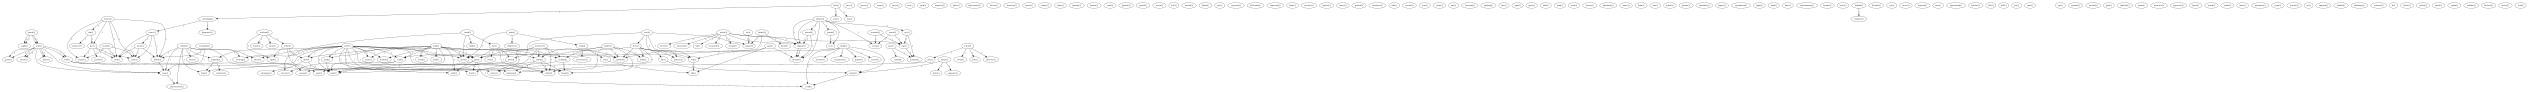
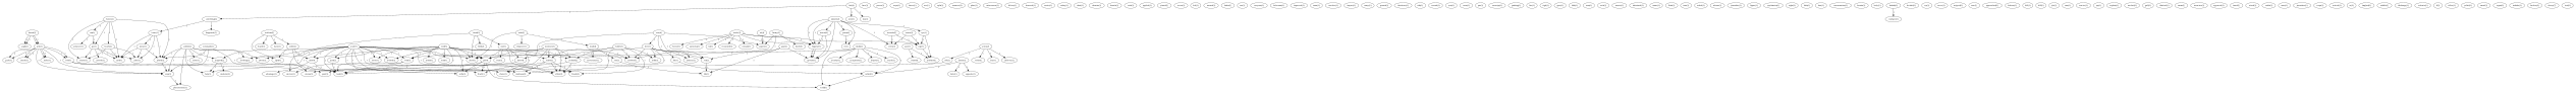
  digraph {
    fontname="Liberation Serif"
    node [fontname="Liberation Serif"]
    edge [fontname="Liberation Serif"]
    n1 [label="home(2)"]
    n2 [label="car(2)"]
    n3 [label="go(1)"]
    n4 [label="return(1)"]
    n5 [label="surf(1)"]
    n6 [label="calm(1)"]
    n7 [label="talked(1)"]
    n8 [label="advance(1)"]
    n9 [label="carried(1)"]
    n10 [label="stop(1)"]
    n11 [label="phenomenon(1)"]
    n12 [label="face(3)"]
    n13 [label="felt(4)"]
    n14 [label="something(4)"]
    n15 [label="prey(1)"]
    n16 [label="day(1)"]
    n17 [label="happened(1)"]
    n18 [label="come(1)"]
    n19 [label="know(1)"]
    n20 [label="problem(2)"]
    n21 [label="order(2)"]
    n22 [label="plane(1)"]
    n23 [label="board(1)"]
    n24 [label="fight(1)"]
    n25 [label="take(4)"]
    n26 [label="look(3)"]
    n27 [label="advantage(1)"]
    n28 [label="apc(3)"]
    n29 [label="forum(8)"]
    n30 [label="mideast(1)"]
    n31 [label="power(1)"]
    n32 [label="keeps(1)"]
    n33 [label="threw(1)"]
    n34 [label="beach(2)"]
    n35 [label="ass(1)"]
    n36 [label="split(1)"]
    n37 [label="moment(2)"]
    n38 [label="plate(1)"]
    n39 [label="mincemeat(1)"]
    n40 [label="deliver(1)"]
    n41 [label="deserved(1)"]
    n42 [label="army(2)"]
    n43 [label="boy(1)"]
    n44 [label="delivery(1)"]
    n45 [label="works(1)"]
    n46 [label="tell(2)"]
    n47 [label="madness(2)"]
    n48 [label="notice(1)"]
    n49 [label="salary(1)"]
    n50 [label="chair(1)"]
    n51 [label="aviv(4)"]
    n52 [label="time(4)"]
    n53 [label="deer(1)"]
    n54 [label="fantasy(1)"]
    n55 [label="rest(2)"]
    n56 [label="paper(2)"]
    n57 [label="veteran(1)"]
    n58 [label="mother(5)"]
    n59 [label="milk(1)"]
    n60 [label="went(3)"]
    n61 [label="hit(1)"]
    n62 [label="life(1)"]
    n63 [label="practice(1)"]
    n64 [label="called(1)"]
    n65 [label="chemist(1)"]
    n66 [label="branch(1)"]
    n67 [label="work(1)"]
    n68 [label="applied(1)"]
    n69 [label="yisrael(1)"]
    n70 [label="article(3)"]
    n71 [label="recounted(1)"]
    n72 [label="disguise(1)"]
    n73 [label="contain(1)"]
    n74 [label="horror(1)"]
    n75 [label="openness(1)"]
    n76 [label="org(3)"]
    n77 [label="lot(1)"]
    n78 [label="operate(1)"]
    n79 [label="subject(2)"]
    n80 [label="press(4)"]
    n81 [label="re(1)"]
    n82 [label="served(2)"]
    n83 [label="cpr(1)"]
    n84 [label="writes(1)"]
    n85 [label="friday(2)"]
    n86 [label="lunch(1)"]
    n87 [label="serves(1)"]
    n88 [label="left(1)"]
    n89 [label="wanted(1)"]
    n90 [label="father(1)"]
    n91 [label="ran(1)"]
    n92 [label="everyone(1)"]
    n93 [label="holocaust(1)"]
    n94 [label="inspected(1)"]
    n95 [label="team(1)"]
    n96 [label="dared(2)"]
    n97 [label="talk(1)"]
    n98 [label="laugh(1)"]
    n99 [label="grab(1)"]
    n100 [label="feel(3)"]
    n101 [label="smash(1)"]
    n102 [label="make(1)"]
    n103 [label="spurt(1)"]
    n104 [label="revolver(1)"]
    n105 [label="inspect(1)"]
    n106 [label="camp(1)"]
    n107 [label="ground(1)"]
    n108 [label="duvdevan(1)"]
    n109 [label="risk(1)"]
    n110 [label="wound(1)"]
    n111 [label="post(1)"]
    n112 [label="soldier(2)"]
    n113 [label="stone(1)"]
    n114 [label="bleeding(1)"]
    n115 [label="artery(1)"]
    n116 [label="stopped(2)"]
    n117 [label="help(1)"]
    n118 [label="omelette(2)"]
    n119 [label="event(1)"]
    n120 [label="center(2)"]
    n121 [label="pm(1)"]
    n122 [label="conscript(1)"]
    n123 [label="took(2)"]
    n124 [label="distance(1)"]
    n125 [label="head(4)"]
    n126 [label="shot(6)"]
    n127 [label="mercenary(1)"]
    n128 [label="see(2)"]
    n129 [label="gushing(1)"]
    n130 [label="fire(1)"]
    n131 [label="sigh(1)"]
    n132 [label="goes(1)"]
    n133 [label="falls(1)"]
    n134 [label="man(1)"]
    n135 [label="rock(1)"]
    n136 [label="bullet(3)"]
    n137 [label="cocktail(2)"]
    n138 [label="made(2)"]
    n139 [label="blood(4)"]
    n140 [label="effect(2)"]
    n141 [label="chum(1)"]
    n142 [label="maariv(1)"]
    n143 [label="infuriated(1)"]
    n144 [label="name(1)"]
    n145 [label="flesh(1)"]
    n146 [label="tour(1)"]
    n147 [label="asked(1)"]
    n148 [label="release(1)"]
    n149 [label="dudu(2)"]
    n150 [label="depart(1)"]
    n151 [label="round(1)"]
    n152 [label="pal(4)"]
    n153 [label="security(1)"]
    n154 [label="occupation(1)"]
    n155 [label="world(1)"]
    n156 [label="belly(1)"]
    n157 [label="fired(1)"]
    n158 [label="command(2)"]
    n159 [label="friend(3)"]
    n160 [label="one(1)"]
    n161 [label="field(2)"]
    n162 [label="way(1)"]
    n163 [label="journalist(1)"]
    n164 [label="figure(1)"]
    n165 [label="told(5)"]
    n166 [label="mine(1)"]
    n167 [label="spot(2)"]
    n168 [label="wait(1)"]
    n169 [label="looked(1)"]
    n170 [label="mind(1)"]
    n171 [label="psychiatrist(1)"]
    n172 [label="sight(2)"]
    n173 [label="didn(1)"]
    n174 [label="date(1)"]
    n175 [label="molotov(3)"]
    n176 [label="concentration(1)"]
    n177 [label="research(2)"]
    n178 [label="bosnia(1)"]
    n179 [label="body(1)"]
    n180 [label="arab(7)"]
    n181 [label="shahak(2)"]
    n182 [label="crackpot(1)"]
    n183 [label="decided(1)"]
    n184 [label="cry(1)"]
    n185 [label="nerve(1)"]
    n186 [label="enjoyed(1)"]
    n187 [label="saw(1)"]
    n188 [label="approached(1)"]
    n189 [label="hebrew(1)"]
    n190 [label="kill(1)"]
    n191 [label="hill(2)"]
    n192 [label="job(1)"]
    n193 [label="sent(1)"]
+   n194 [label="service(1)"]
    n195 [label="apr(1)"]
    n196 [label="explain(1)"]
    n197 [label="reached(1)"]
    n198 [label="gull(1)"]
    n199 [label="climbed(1)"]
    n200 [label="danny(1)"]
    n201 [label="opposite(1)"]
    n202 [label="feels(1)"]
    n203 [label="zman(1)"]
    n204 [label="interview(1)"]
    n205 [label="appeared(1)"]
    n206 [label="israel(1)"]
    n207 [label="seized(1)"]
    n208 [label="health(1)"]
    n209 [label="guy(2)"]
    n210 [label="stare(1)"]
    n211 [label="jerusalem(1)"]
    n212 [label="corps(1)"]
    n213 [label="noticed(1)"]
    n214 [label="ac(2)"]
    n215 [label="laughed(1)"]
    n216 [label="middle(1)"]
    n217 [label="discharge(1)"]
    n218 [label="rechavia(1)"]
    n219 [label="il(2)"]
    n220 [label="office(1)"]
    n221 [label="tel(4)"]
    n222 [label="yelled(1)"]
    n223 [label="transl(1)"]
    n224 [label="began(2)"]
    n225 [label="intifada(1)"]
    n226 [label="backon(2)"]
    n227 [label="cherry(7)"]
    n228 [label="kind(1)"]
    n1 -> n2 [label=1]
    n1 -> n3 [label=1]
    n1 -> n4 [label=1]
    n1 -> n5 [label=1]
-   n1 -> n6 [label=1]
+   n1 -> n34 [label=1]
    n1 -> n7 [label=1]
    n2 -> n3 [label=1]
    n2 -> n8 [label=1]
    n3 -> n4 [label=1]
    n3 -> n5 [label=1]
    n3 -> n6 [label=1]
    n3 -> n9 [label=1]
    n7 -> n10 [label=1]
    n10 -> n11 [label=1]
    n13 -> n14 [label=1]
    n13 -> n15 [label=1]
    n13 -> n16 [label=1]
    n14 -> n17 [label=1]
    n14 -> n18 [label=1]
    n18 -> n5 [label=1]
    n18 -> n6 [label=1]
    n18 -> n7 [label=1]
    n18 -> n19 [label=1]
    n19 -> n5 [label=1]
    n19 -> n6 [label=1]
    n19 -> n7 [label=1]
    n20 -> n21 [label=1]
    n20 -> n22 [label=1]
    n20 -> n23 [label=1]
    n20 -> n24 [label=1]
    n21 -> n24 [label=1]
    n21 -> n25 [label=1]
    n21 -> n26 [label=1]
    n25 -> n26 [label=3]
    n25 -> n27 [label=1]
    n28 -> n29 [label=1]
    n28 -> n30 [label=1]
    n34 -> n4 [label=1]
    n34 -> n5 [label=1]
    n34 -> n6 [label=1]
    n42 -> n43 [label=1]
    n42 -> n44 [label=1]
    n42 -> n45 [label=1]
    n42 -> n46 [label=1]
    n46 -> n47 [label=1]
    n51 -> n52 [label=2]
    n51 -> n53 [label=1]
    n51 -> n54 [label=1]
    n51 -> n55 [label=1]
    n51 -> n56 [label=1]
    n52 -> n57 [label=1]
    n53 -> n26 [label=1]
    n53 -> n54 [label=1]
    n53 -> n55 [label=1]
    n53 -> n58 [label=1]
    n53 -> n59 [label=1]
    n53 -> n60 [label=1]
    n53 -> n61 [label=1]
    n55 -> n62 [label=1]
    n60 -> n26 [label=1]
    n60 -> n63 [label=1]
    n61 -> n64 [label=1]
    n64 -> n155 [label=1]
    n70 -> n71 [label=1]
    n70 -> n72 [label=1]
    n70 -> n72 [label=1]
    n70 -> n73 [label=1]
    n70 -> n74 [label=1]
    n70 -> n75 [label=1]
    n70 -> n76 [label=1]
    n70 -> n77 [label=1]
    n72 -> n78 [label=1]
    n72 -> n78 [label=1]
    n76 -> n30 [label=1]
    n79 -> n72 [label=1]
    n79 -> n72 [label=1]
    n79 -> n78 [label=1]
    n79 -> n80 [label=2]
    n79 -> n81 [label=1]
    n79 -> n82 [label=1]
    n79 -> n83 [label=1]
    n79 -> n84 [label=1]
    n80 -> n81 [label=1]
    n82 -> n72 [label=1]
    n82 -> n78 [label=1]
    n83 -> n30 [label=1]
    n83 -> n76 [label=2]
    n85 -> n56 [label=1]
    n85 -> n58 [label=1]
    n85 -> n86 [label=1]
    n96 -> n97 [label=1]
    n96 -> n97 [label=1]
    n96 -> n98 [label=1]
    n96 -> n98 [label=1]
    n97 -> n10 [label=1]
    n97 -> n10 [label=1]
    n97 -> n99 [label=2]
    n97 -> n99 [label=2]
    n97 -> n100 [label=1]
    n97 -> n100 [label=1]
    n97 -> n101 [label=2]
    n97 -> n101 [label=2]
    n97 -> n102 [label=1]
    n97 -> n102 [label=1]
    n100 -> n47 [label=1]
    n100 -> n103 [label=1]
    n112 -> n7 [label=1]
    n112 -> n10 [label=1]
    n112 -> n11 [label=1]
    n112 -> n113 [label=1]
    n112 -> n114 [label=1]
    n112 -> n115 [label=1]
    n112 -> n116 [label=1]
    n112 -> n117 [label=1]
    n116 -> n117 [label=1]
    n116 -> n118 [label=1]
    n120 -> n76 [label=1]
    n120 -> n84 [label=1]
    n123 -> n124 [label=1]
    n123 -> n125 [label=1]
    n123 -> n126 [label=1]
    n125 -> n127 [label=1]
    n125 -> n128 [label=1]
    n128 -> n62 [label=1]
    n136 -> n58 [label=1]
    n136 -> n59 [label=1]
    n136 -> n137 [label=1]
    n136 -> n138 [label=1]
    n136 -> n139 [label=1]
    n136 -> n140 [label=2]
-   n137 -> n139 [label=1]
+   n137 -> n140 [label=1]
    n137 -> n141 [label=1]
    n138 -> n47 [label=1]
    n138 -> n103 [label=1]
    n138 -> n139 [label=1]
    n138 -> n140 [label=1]
    n149 -> n64 [label=1]
    n149 -> n150 [label=1]
    n149 -> n151 [label=1]
    n149 -> n152 [label=1]
    n149 -> n153 [label=1]
    n149 -> n154 [label=1]
    n149 -> n155 [label=1]
    n152 -> n26 [label=1]
    n152 -> n155 [label=1]
    n152 -> n156 [label=1]
    n152 -> n157 [label=1]
    n158 -> n7 [label=1]
    n158 -> n10 [label=1]
    n158 -> n57 [label=1]
    n159 -> n63 [label=1]
    n159 -> n126 [label=2]
    n159 -> n160 [label=1]
    n159 -> n161 [label=1]
    n160 -> n52 [label=1]
    n160 -> n126 [label=1]
    n160 -> n137 [label=1]
    n160 -> n140 [label=1]
    n160 -> n162 [label=1]
    n165 -> n25 [label=1]
    n165 -> n26 [label=1]
    n165 -> n58 [label=2]
    n165 -> n60 [label=1]
    n165 -> n126 [label=1]
    n165 -> n138 [label=1]
    n165 -> n152 [label=2]
    n165 -> n156 [label=1]
    n165 -> n166 [label=1]
    n165 -> n167 [label=1]
    n165 -> n168 [label=1]
    n165 -> n169 [label=1]
    n165 -> n170 [label=1]
    n167 -> n26 [label=1]
    n175 -> n137 [label=2]
    n175 -> n138 [label=1]
    n175 -> n140 [label=1]
    n175 -> n141 [label=1]
    n175 -> n152 [label=2]
    n175 -> n157 [label=1]
    n177 -> n76 [label=1]
    n177 -> n84 [label=1]
    n180 -> n25 [label=2]
    n180 -> n26 [label=2]
    n180 -> n58 [label=1]
    n180 -> n60 [label=1]
    n180 -> n114 [label=1]
    n180 -> n115 [label=1]
    n180 -> n116 [label=1]
    n180 -> n117 [label=1]
    n180 -> n126 [label=1]
    n180 -> n139 [label=1]
    n180 -> n140 [label=1]
    n180 -> n141 [label=1]
    n180 -> n152 [label=2]
    n180 -> n156 [label=1]
    n180 -> n157 [label=1]
    n180 -> n166 [label=1]
    n180 -> n167 [label=1]
    n180 -> n169 [label=1]
    n181 -> n182 [label=1]
    n200 -> n64 [label=1]
    n200 -> n201 [label=1]
    n200 -> n202 [label=1]
    n209 -> n55 [label=1]
    n209 -> n62 [label=1]
    n209 -> n78 [label=1]
    n221 -> n56 [label=1]
  }
